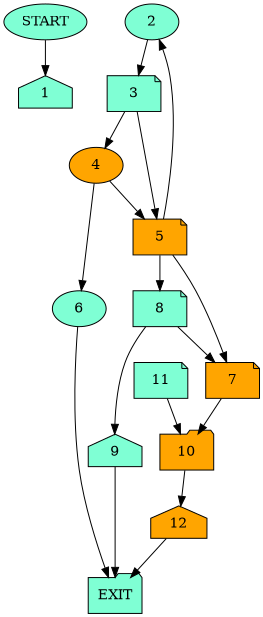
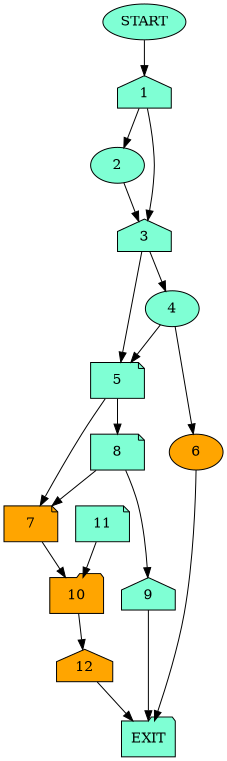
  digraph {
    node [fillcolor=aquamarine shape=note style=filled]
    n1 [label=START shape=ellipse]
    1 [shape=house]
    2 [shape=ellipse]
-   3
+   3 [shape=house]
    n5 [label=EXIT shape=folder]
-   4 [fillcolor=orange shape=ellipse]
-   5 [fillcolor=orange]
-   6 [shape=ellipse]
+   4 [shape=ellipse]
+   5
+   6 [fillcolor=orange shape=ellipse]
    7 [fillcolor=orange]
    8
    10 [fillcolor=orange shape=folder]
    9 [shape=house]
    12 [fillcolor=orange shape=house]
    11
    n1 -> 1
-   5 -> 2
+   1 -> 2
+   1 -> 3
    2 -> 3
    3 -> 4
    3 -> 5
    4 -> 5
    4 -> 6
    5 -> 7
    5 -> 8
    6 -> n5
    7 -> 10
    8 -> 7
    8 -> 9
    10 -> 12
    9 -> n5
    12 -> n5
    11 -> 10
  }
